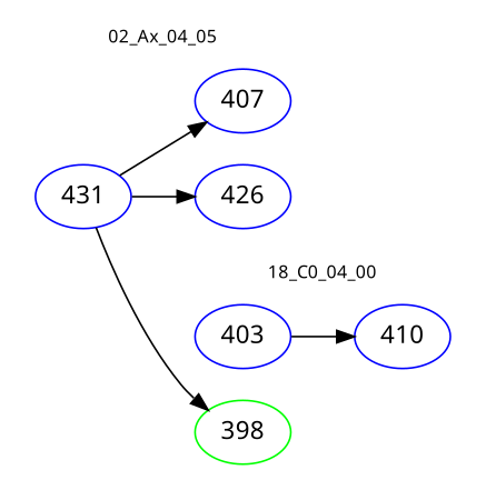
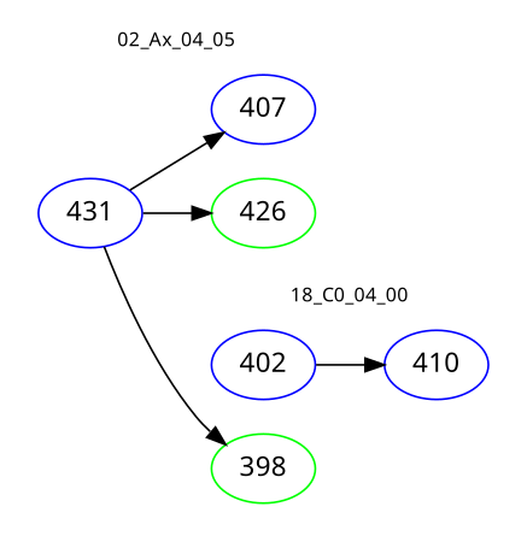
  digraph {
    fontname="Noto Sans"
    rankdir=LR
    node [color=blue fontname="Noto Sans"]
    edge [color=black fontname="Noto Sans"]
    n1 [label=431]
-   n2 [label=426]
+   n2 [color=green label=426]
    n3 [label=407]
-   n4 [label=403]
+   n4 [label=402]
    n5 [color=green label=398]
    n6 [label=410]
    subgraph cluster_1 {
      color=white
      fontsize=10
      label="02_Ax_04_05"
      n1
      n2
      n3
    }
    subgraph cluster_2 {
      color=white
      fontsize=10
      label="18_C0_04_00"
      n4
      n5
      n6
    }
    n1 -> n2
    n1 -> n3
    n1 -> n5
    n4 -> n6
  }
